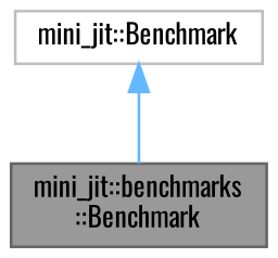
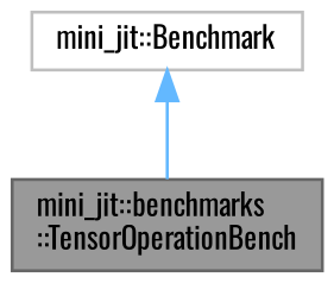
  digraph {
    fontname=Oswald
    node [fontname=Oswald fontsize=10 shape=box style=filled]
-   n1 [color=gray40 fillcolor=grey60 fontcolor=black height=0.2 label="mini_jit::benchmarks\l::Benchmark" width=0.4]
+   n1 [color=gray40 fillcolor=grey60 fontcolor=black height=0.2 label="mini_jit::benchmarks\l::TensorOperationBench" width=0.4]
    n2 [color=grey75 fillcolor=white height=0.2 label="mini_jit::Benchmark" width=0.4]
    n2 -> n1 [color=steelblue1 dir=back fontname=Oswald fontsize=10 labelfontname=Helvetica labelfontsize=10 style=solid]
  }
